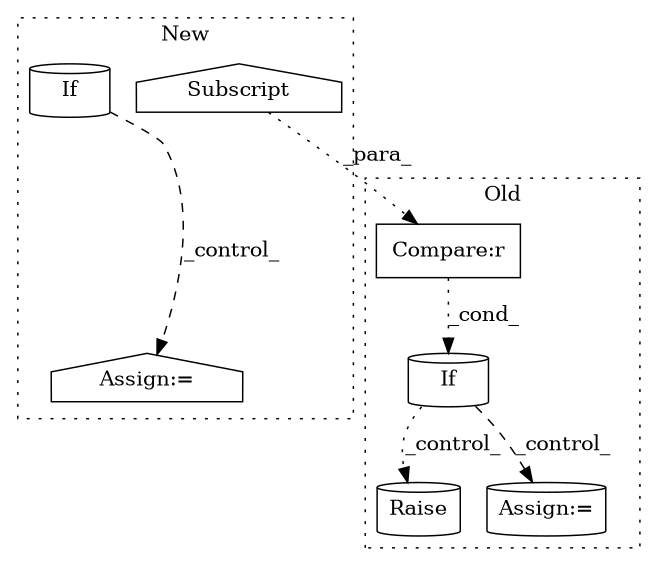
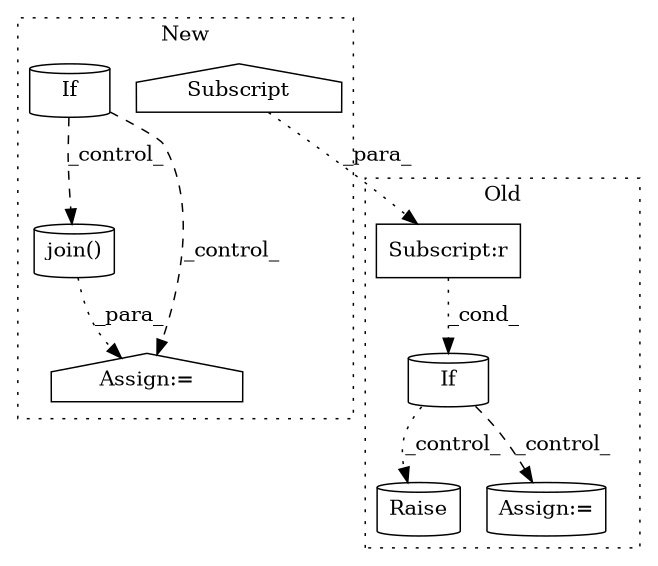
  digraph {
    node [a=96 l=3 s=322 shape=cylinder]
    edge [style=dotted]
    n1 [a=91 l=6 label=Raise s=737]
    n2 [l=0 label=If]
    n3 [a=68 label="Assign:=" s=628]
-   n4 [a=40 l=23 label="Compare:r" shape=box]
+   n4 [a=40 l=23 label="Subscript:r" shape=box]
+   n5 [a=75 l="9,1" label="join()" s="357,401"]
    n6 [a=68 label="Assign:=" s=354 shape=house]
    n7 [label=If s=209]
    n8 [a=63 l="35,0" label=Subscript s="366,0" shape=house]
    subgraph cluster_1 {
      label=Old
      style=dotted
      n1
      n2
      n3
      n4
    }
    subgraph cluster_2 {
      label=New
      style=dotted
+     n5
      n6
      n7
      n8
    }
    n2 -> n1 [label=_control_]
    n2 -> n3 [label=_control_ style=dashed]
    n4 -> n2 [label=_cond_]
+   n5 -> n6 [label=_para_]
+   n7 -> n5 [label=_control_ style=dashed]
    n7 -> n6 [label=_control_ style=dashed]
    n8 -> n4 [label=_para_]
  }
